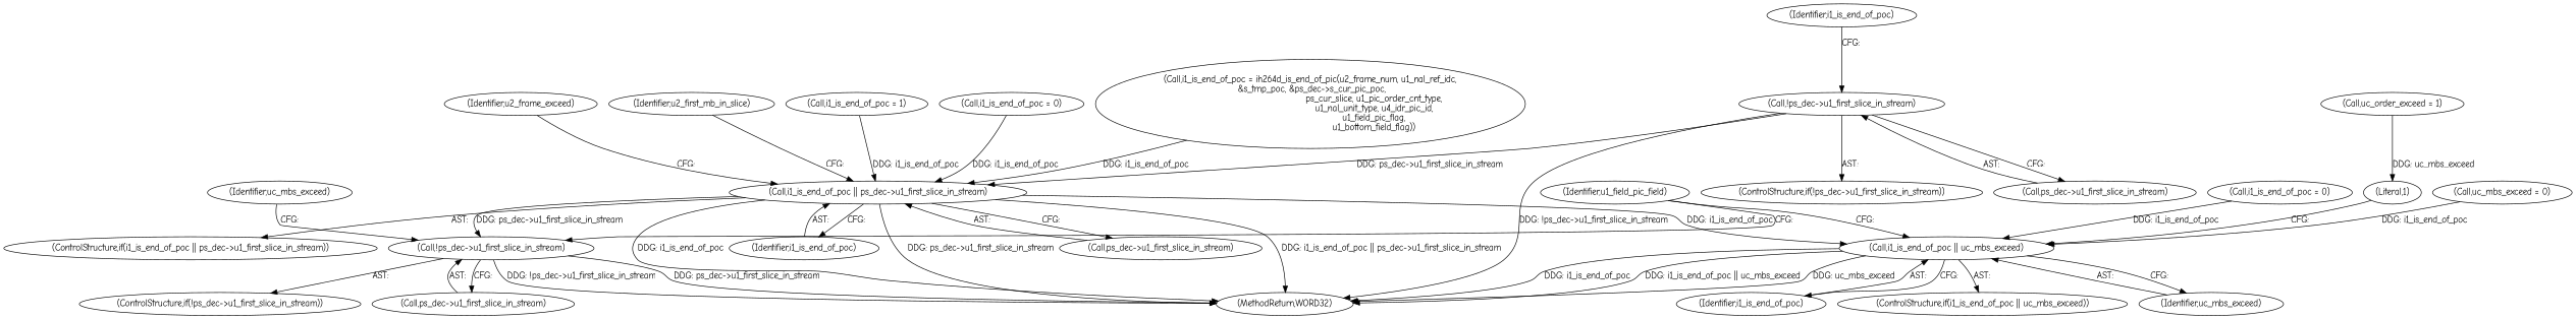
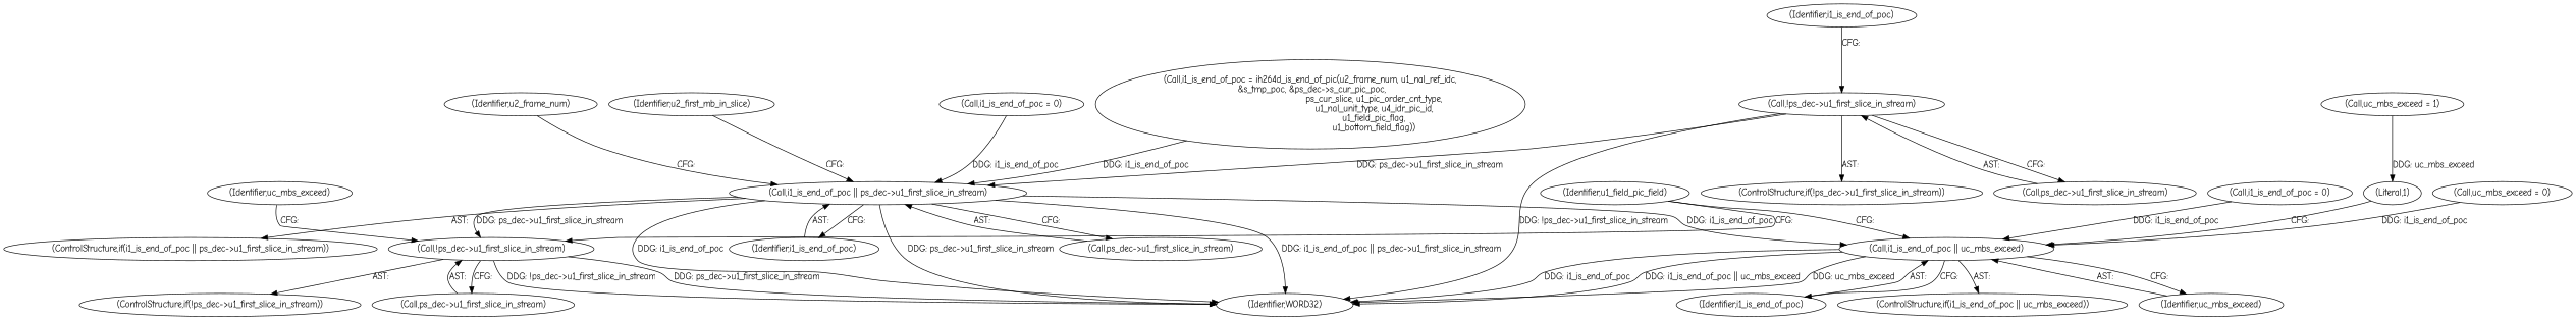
  digraph {
    fontname="Comic Neue"
    node [fontname="Comic Neue"]
    edge [fontname="Comic Neue"]
    n1 [label="(Call,!ps_dec->u1_first_slice_in_stream)"]
    n2 [label="(Call,i1_is_end_of_poc || ps_dec->u1_first_slice_in_stream)"]
    n3 [label="(ControlStructure,if(!ps_dec->u1_first_slice_in_stream))"]
-   n4 [label="(MethodReturn,WORD32)"]
+   n4 [label="(Identifier,WORD32)"]
    n5 [label="(Call,ps_dec->u1_first_slice_in_stream)"]
    n6 [label="(Call,!ps_dec->u1_first_slice_in_stream)"]
    n7 [label="(Call,i1_is_end_of_poc || uc_mbs_exceed)"]
    n8 [label="(Identifier,i1_is_end_of_poc)"]
    n9 [label="(ControlStructure,if(i1_is_end_of_poc || ps_dec->u1_first_slice_in_stream))"]
    n10 [label="(Call,ps_dec->u1_first_slice_in_stream)"]
    n11 [label="(Call,ps_dec->u1_first_slice_in_stream)"]
    n12 [label="(ControlStructure,if(!ps_dec->u1_first_slice_in_stream))"]
    n13 [label="(Identifier,i1_is_end_of_poc)"]
    n14 [label="(ControlStructure,if(i1_is_end_of_poc || uc_mbs_exceed))"]
    n15 [label="(Identifier,uc_mbs_exceed)"]
-   n16 [label="(Identifier,u2_frame_exceed)"]
+   n16 [label="(Identifier,u2_frame_num)"]
    n17 [label="(Identifier,u1_field_pic_field)"]
    n18 [label="(Identifier,u2_first_mb_in_slice)"]
-   n19 [label="(Call,uc_order_exceed = 1)"]
+   n19 [label="(Call,uc_mbs_exceed = 1)"]
    n20 [label="(Literal,1)"]
-   n21 [label="(Call,i1_is_end_of_poc = 1)"]
    n22 [label="(Call,i1_is_end_of_poc = 0)"]
    n23 [label="(Identifier,i1_is_end_of_poc)"]
    n24 [label="(Call,uc_mbs_exceed = 0)"]
    n25 [label="(Identifier,uc_mbs_exceed)"]
    n26 [label="(Call,i1_is_end_of_poc = 0)"]
    n27 [label="(Call,i1_is_end_of_poc = ih264d_is_end_of_pic(u2_frame_num, u1_nal_ref_idc,\n &s_tmp_poc, &ps_dec->s_cur_pic_poc,\n                                            ps_cur_slice, u1_pic_order_cnt_type,\n                                            u1_nal_unit_type, u4_idr_pic_id,\n                                            u1_field_pic_flag,\n                                            u1_bottom_field_flag))"]
    n1 -> n2 [label="DDG: ps_dec->u1_first_slice_in_stream"]
    n1 -> n3 [label="AST: "]
    n1 -> n4 [label="DDG: !ps_dec->u1_first_slice_in_stream"]
    n1 -> n5 [label="CFG: "]
    n2 -> n4 [label="DDG: i1_is_end_of_poc || ps_dec->u1_first_slice_in_stream"]
    n2 -> n4 [label="DDG: i1_is_end_of_poc"]
    n2 -> n4 [label="DDG: ps_dec->u1_first_slice_in_stream"]
    n2 -> n6 [label="DDG: ps_dec->u1_first_slice_in_stream"]
    n2 -> n7 [label="DDG: i1_is_end_of_poc"]
    n2 -> n8 [label="CFG: "]
    n2 -> n9 [label="AST: "]
    n2 -> n10 [label="CFG: "]
    n5 -> n1 [label="AST: "]
    n6 -> n4 [label="DDG: ps_dec->u1_first_slice_in_stream"]
    n6 -> n4 [label="DDG: !ps_dec->u1_first_slice_in_stream"]
    n6 -> n11 [label="CFG: "]
    n6 -> n12 [label="AST: "]
    n7 -> n4 [label="DDG: i1_is_end_of_poc"]
    n7 -> n4 [label="DDG: i1_is_end_of_poc || uc_mbs_exceed"]
    n7 -> n4 [label="DDG: uc_mbs_exceed"]
    n7 -> n13 [label="CFG: "]
    n7 -> n14 [label="AST: "]
    n7 -> n15 [label="CFG: "]
    n8 -> n2 [label="AST: "]
    n10 -> n2 [label="AST: "]
    n11 -> n6 [label="AST: "]
    n13 -> n7 [label="AST: "]
    n15 -> n7 [label="AST: "]
    n16 -> n2 [label="CFG: "]
    n17 -> n6 [label="CFG: "]
    n17 -> n7 [label="CFG: "]
    n18 -> n2 [label="CFG: "]
    n19 -> n20 [label="DDG: uc_mbs_exceed"]
    n20 -> n7 [label="CFG: "]
-   n21 -> n2 [label="DDG: i1_is_end_of_poc"]
    n22 -> n7 [label="DDG: i1_is_end_of_poc"]
    n23 -> n1 [label="CFG: "]
    n24 -> n7 [label="DDG: i1_is_end_of_poc"]
    n25 -> n6 [label="CFG: "]
    n26 -> n2 [label="DDG: i1_is_end_of_poc"]
    n27 -> n2 [label="DDG: i1_is_end_of_poc"]
  }
